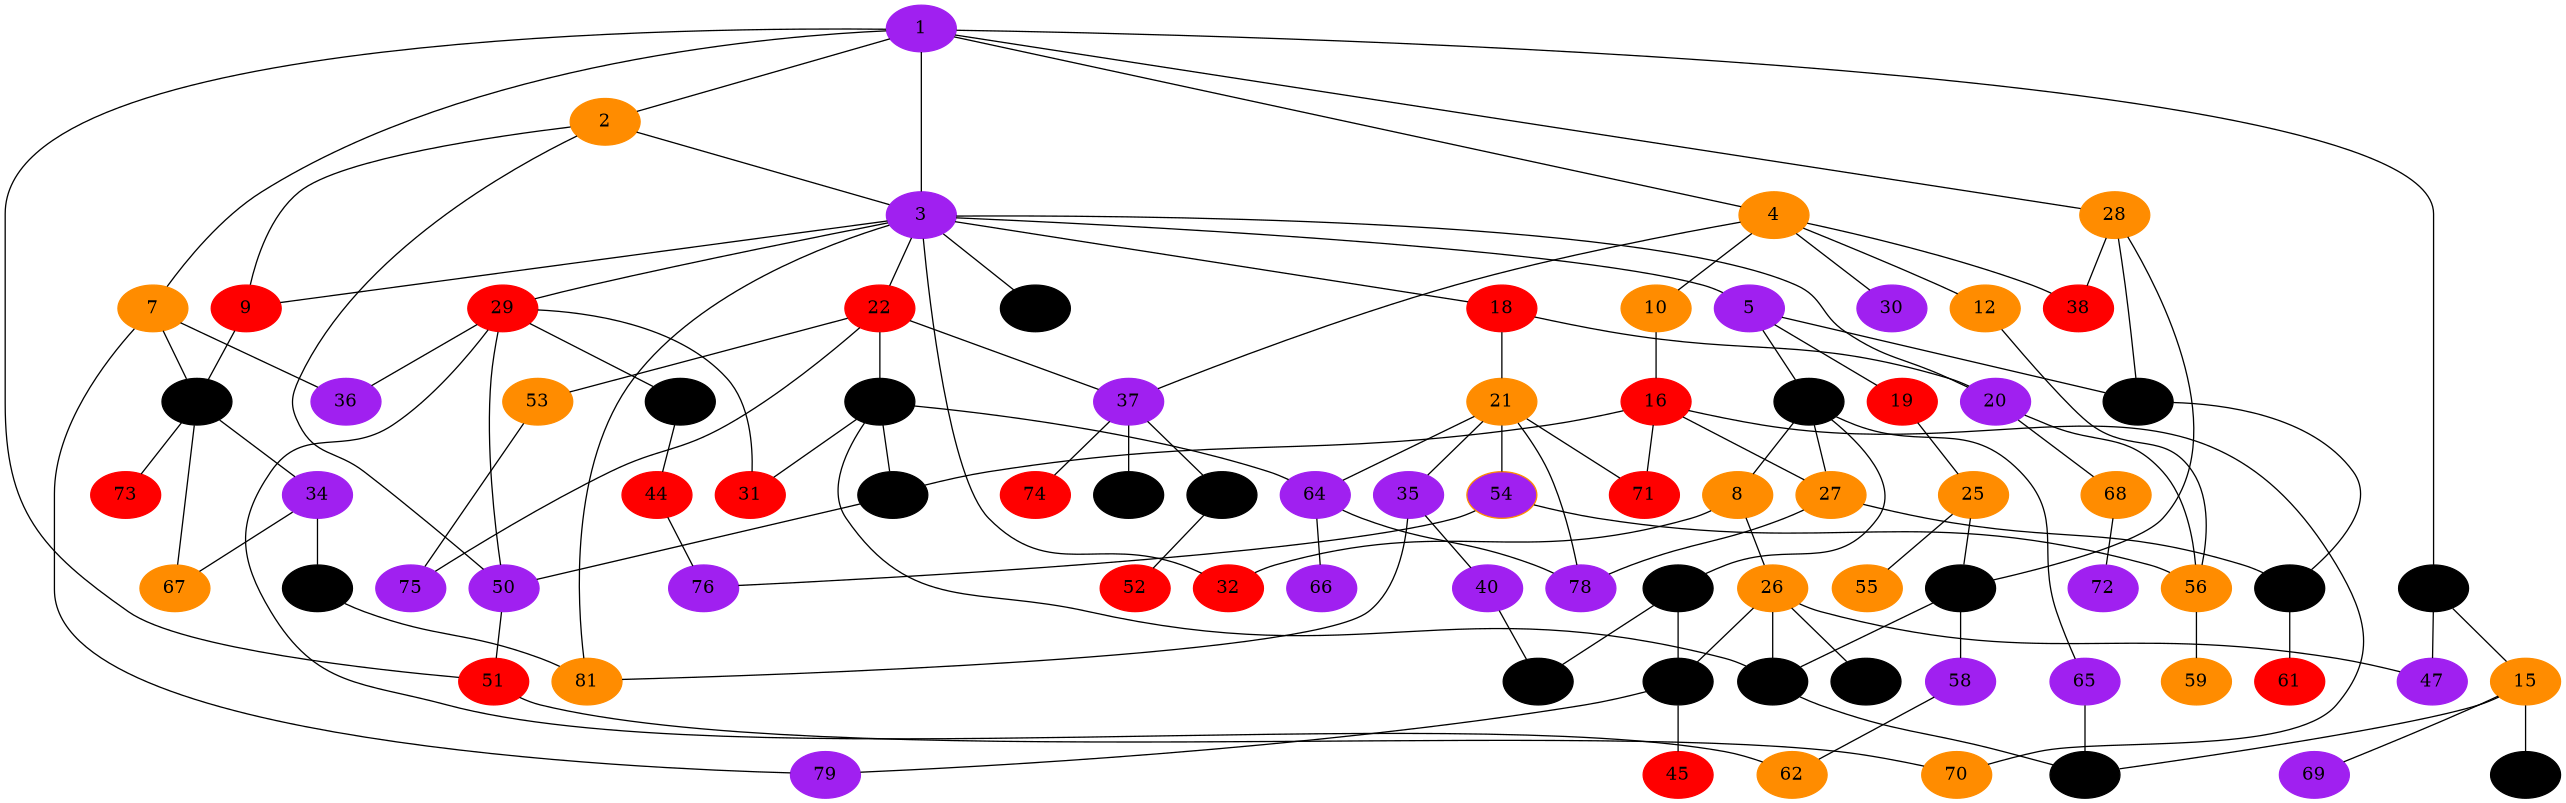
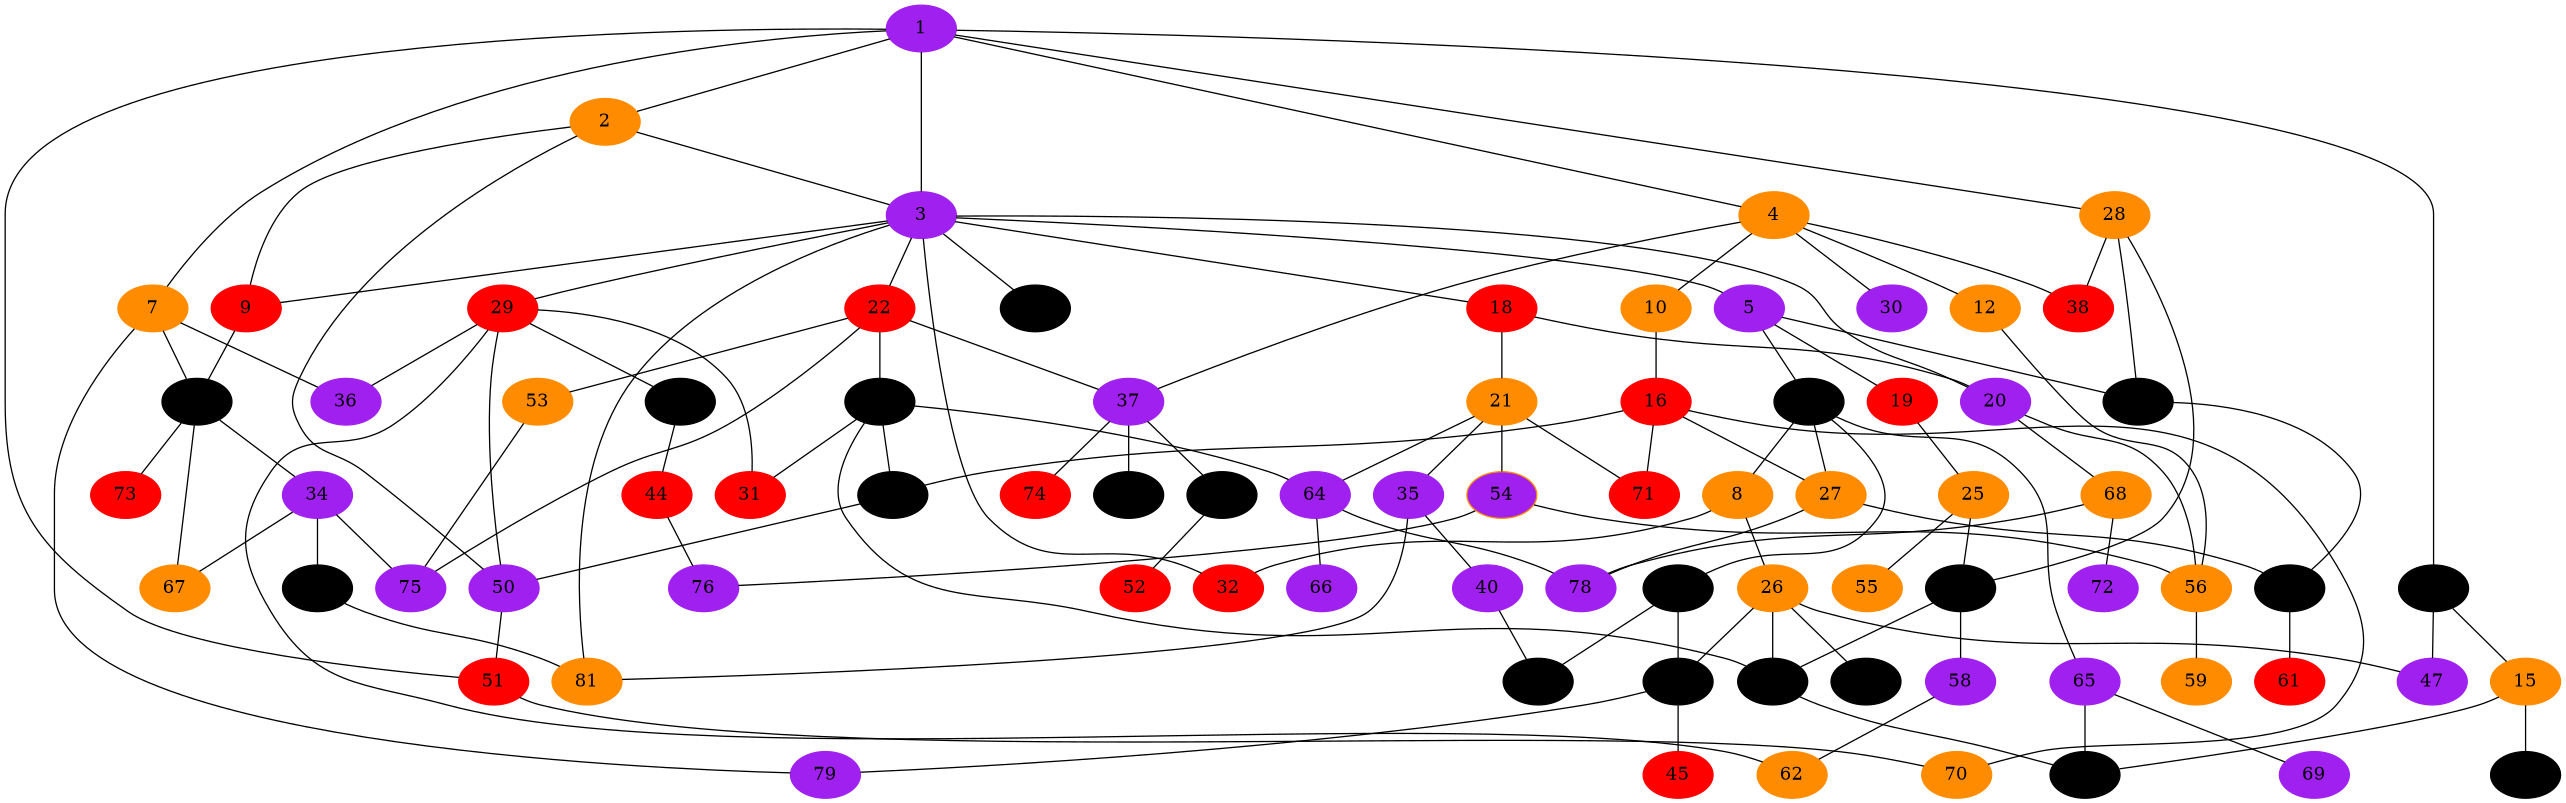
  graph {
    node [color=darkorange style=filled]
    2
    1 [color=purple]
    3 [color=purple]
    4
    7
    13 [color=black]
    28
    51 [color=red]
    9 [color=red]
    50 [color=purple]
    5 [color=purple]
    11 [color=black]
    18 [color=red]
    20 [color=purple]
    22 [color=red]
    29 [color=red]
    32 [color=red]
    81
    10
    12
    30 [color=purple]
    37 [color=purple]
    38 [color=red]
    14 [color=black]
    36 [color=purple]
    79 [color=purple]
    15
    47 [color=purple]
    33 [color=black]
    49 [color=black]
    70
    6 [color=black]
    19 [color=red]
    21
    56
    68
    24 [color=black]
    53
    75 [color=purple]
    31 [color=red]
    42 [color=black]
    62
    16 [color=red]
    48 [color=black]
    74 [color=red]
    77 [color=black]
    8
    17 [color=black]
    27
    65 [color=purple]
    25
    60 [color=black]
    26
    41 [color=black]
    46 [color=black]
    78 [color=purple]
    80 [color=black]
    34 [color=purple]
    67
    73 [color=red]
    63 [color=black]
    57 [color=black]
    43 [color=black]
    71 [color=red]
    59
    23 [color=black]
    69 [color=purple]
    39 [color=black]
    45 [color=red]
    35 [color=purple]
    54 [fillcolor=purple]
    64 [color=purple]
    55
    72 [color=purple]
    40 [color=purple]
    76 [color=purple]
    66 [color=purple]
    58 [color=purple]
    61 [color=red]
    44 [color=red]
    52 [color=red]
    2 -- 3
    2 -- 9
    2 -- 50
    1 -- 2
    1 -- 3
    1 -- 4
    1 -- 7
    1 -- 13
    1 -- 28
    1 -- 51
    3 -- 9
    3 -- 5
    3 -- 11
    3 -- 18
    3 -- 20
    3 -- 22
    3 -- 29
    3 -- 32
    3 -- 81
    4 -- 10
    4 -- 12
    4 -- 30
    4 -- 37
    4 -- 38
    7 -- 14
    7 -- 36
    7 -- 79
    13 -- 15
    13 -- 47
    28 -- 38
    28 -- 33
    28 -- 49
    51 -- 70
    9 -- 14
    50 -- 51
    5 -- 33
    5 -- 6
    5 -- 19
    18 -- 20
    18 -- 21
    20 -- 56
    20 -- 68
    22 -- 37
    22 -- 24
    22 -- 53
    22 -- 75
    29 -- 50
    29 -- 36
    29 -- 31
    29 -- 42
    29 -- 62
    10 -- 16
    12 -- 56
    37 -- 48
    37 -- 74
    37 -- 77
    14 -- 34
    14 -- 67
    14 -- 73
    15 -- 80
    15 -- 23
-   15 -- 69
+   65 -- 69
    33 -- 60
    49 -- 63
    49 -- 58
    6 -- 8
    6 -- 17
    6 -- 27
    6 -- 65
    19 -- 25
    21 -- 71
    21 -- 35
    21 -- 54
    21 -- 64
    56 -- 59
-   21 -- 78
+   68 -- 78
    68 -- 72
    24 -- 31
    24 -- 63
    24 -- 43
    24 -- 64
    53 -- 75
    42 -- 44
    16 -- 70
    16 -- 27
    16 -- 43
    16 -- 71
    48 -- 52
    8 -- 32
    8 -- 26
    17 -- 41
    17 -- 46
    27 -- 60
    27 -- 78
    65 -- 80
    25 -- 49
    25 -- 55
    60 -- 61
    26 -- 47
    26 -- 41
    26 -- 63
    26 -- 57
    41 -- 79
    41 -- 45
+   34 -- 75
    34 -- 67
    34 -- 39
    63 -- 80
    43 -- 50
    39 -- 81
    35 -- 81
    35 -- 40
    54 -- 56
    54 -- 76
    64 -- 78
    64 -- 66
    40 -- 46
    58 -- 62
    44 -- 76
  }
